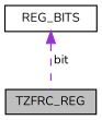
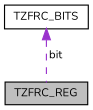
  digraph {
    fontname=Nunito
    node [color=black fontname=Nunito fontsize=10 shape=record style=filled]
    n1 [fillcolor=grey75 fontcolor=black height=0.2 label=TZFRC_REG width=0.4]
-   n2 [fillcolor=white height=0.2 label=REG_BITS width=0.4]
+   n2 [fillcolor=white height=0.2 label=TZFRC_BITS width=0.4]
    n2 -> n1 [color=darkorchid3 dir=back fontname=Nunito fontsize=10 label=" bit" labelfontname=Helvetica labelfontsize=10 style=dashed]
  }
